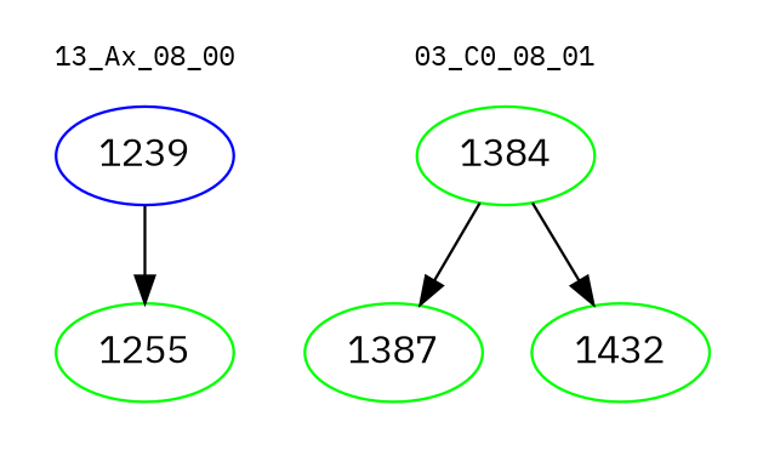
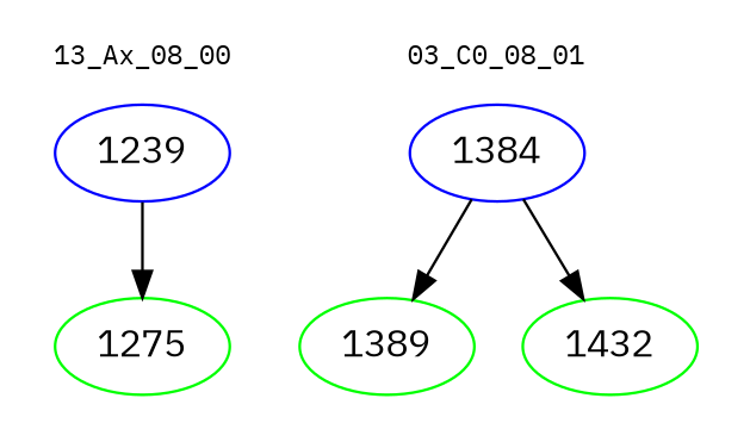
  digraph {
    fontname="IBM Plex Mono"
    node [color=green fontname="IBM Plex Mono"]
    edge [color=black fontname="IBM Plex Mono"]
    n1 [color=blue label=1239]
-   n2 [label=1255]
-   n3 [label=1384]
-   n4 [label=1387]
+   n2 [label=1275]
+   n3 [color=blue label=1384]
+   n4 [label=1389]
    n5 [label=1432]
    subgraph cluster_1 {
      color=white
      fontsize=10
      label="13_Ax_08_00"
      n1
      n2
    }
    subgraph cluster_2 {
      color=white
      fontsize=10
      label="03_C0_08_01"
      n3
      n4
      n5
    }
    n1 -> n2
    n3 -> n4
    n3 -> n5
  }
